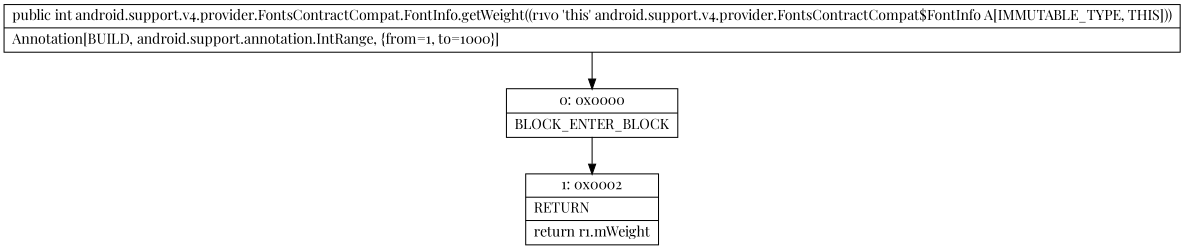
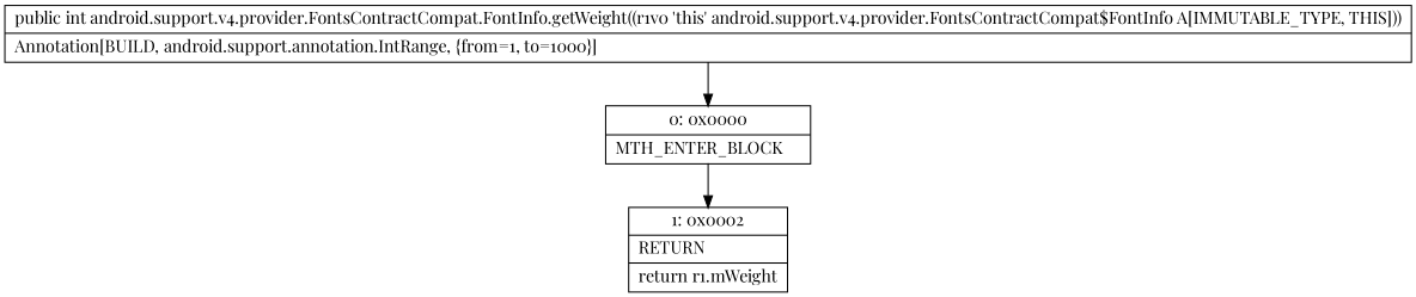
  digraph {
    fontname="Playfair Display"
    node [shape=record fontname="Playfair Display"]
    edge [fontname="Playfair Display"]
-   n1 [label="{0\:\ 0x0000|BLOCK_ENTER_BLOCK\l}"]
+   n1 [label="{0\:\ 0x0000|MTH_ENTER_BLOCK\l}"]
    n2 [label="{1\:\ 0x0002|RETURN\l|return r1.mWeight\l}"]
    n3 [label="{public int android.support.v4.provider.FontsContractCompat.FontInfo.getWeight((r1v0 'this' android.support.v4.provider.FontsContractCompat$FontInfo A[IMMUTABLE_TYPE, THIS]))  | Annotation[BUILD, android.support.annotation.IntRange, \{from=1, to=1000\}]\l}"]
    n1 -> n2
    n3 -> n1
  }
